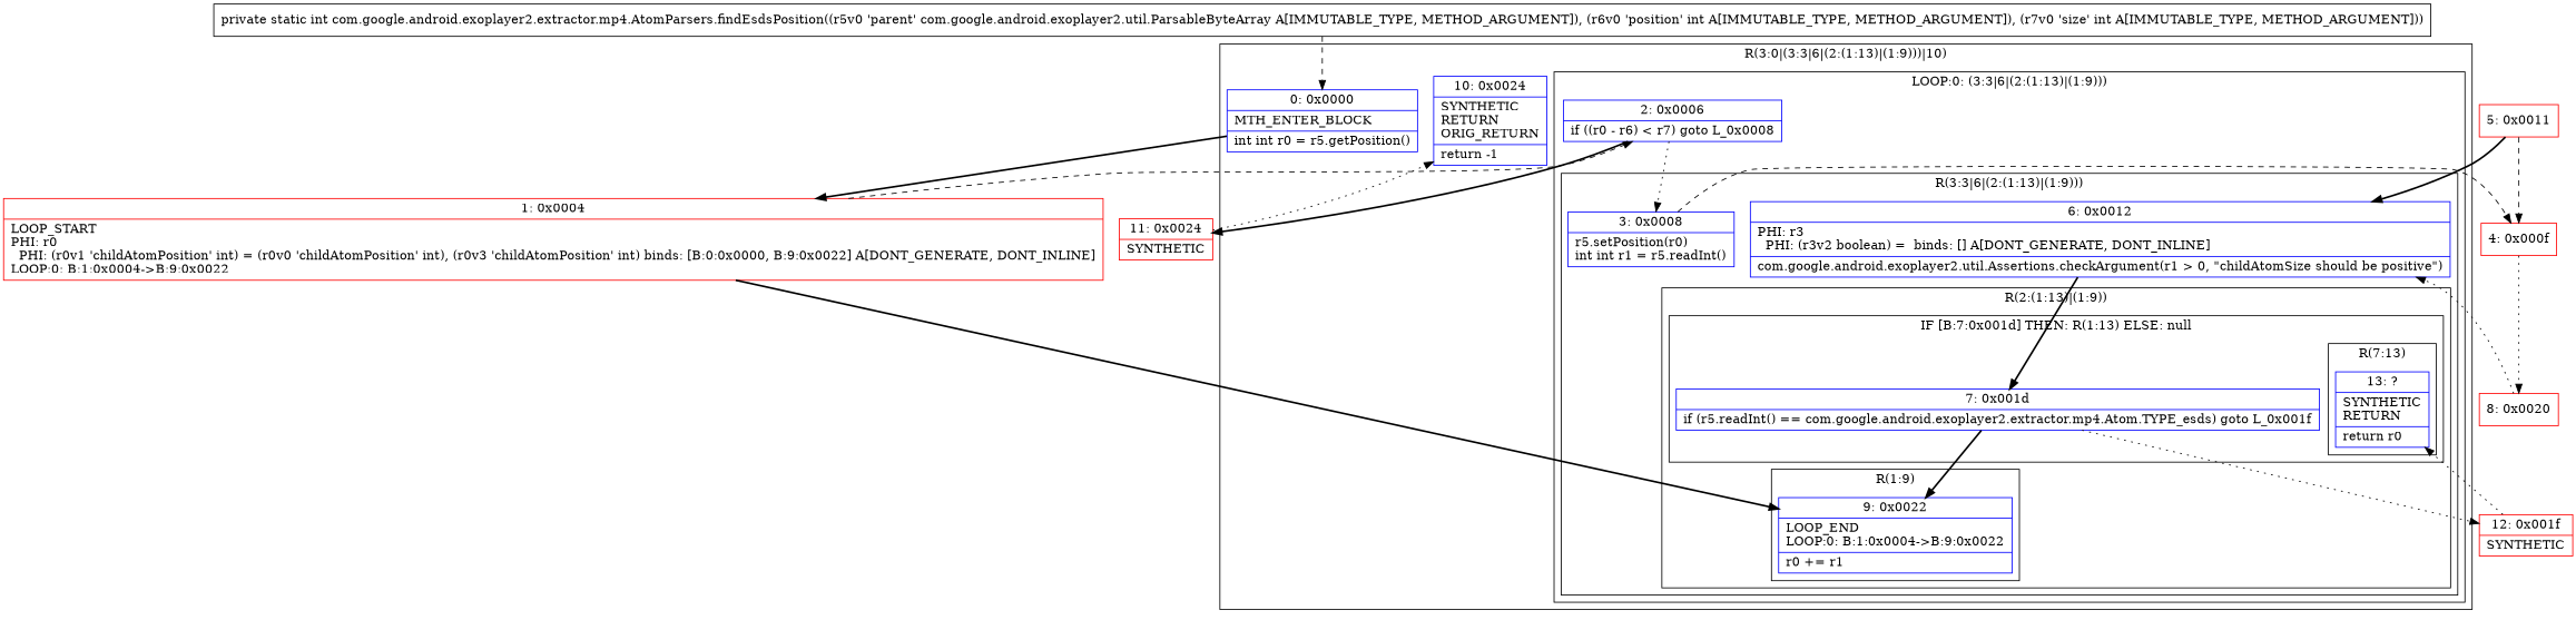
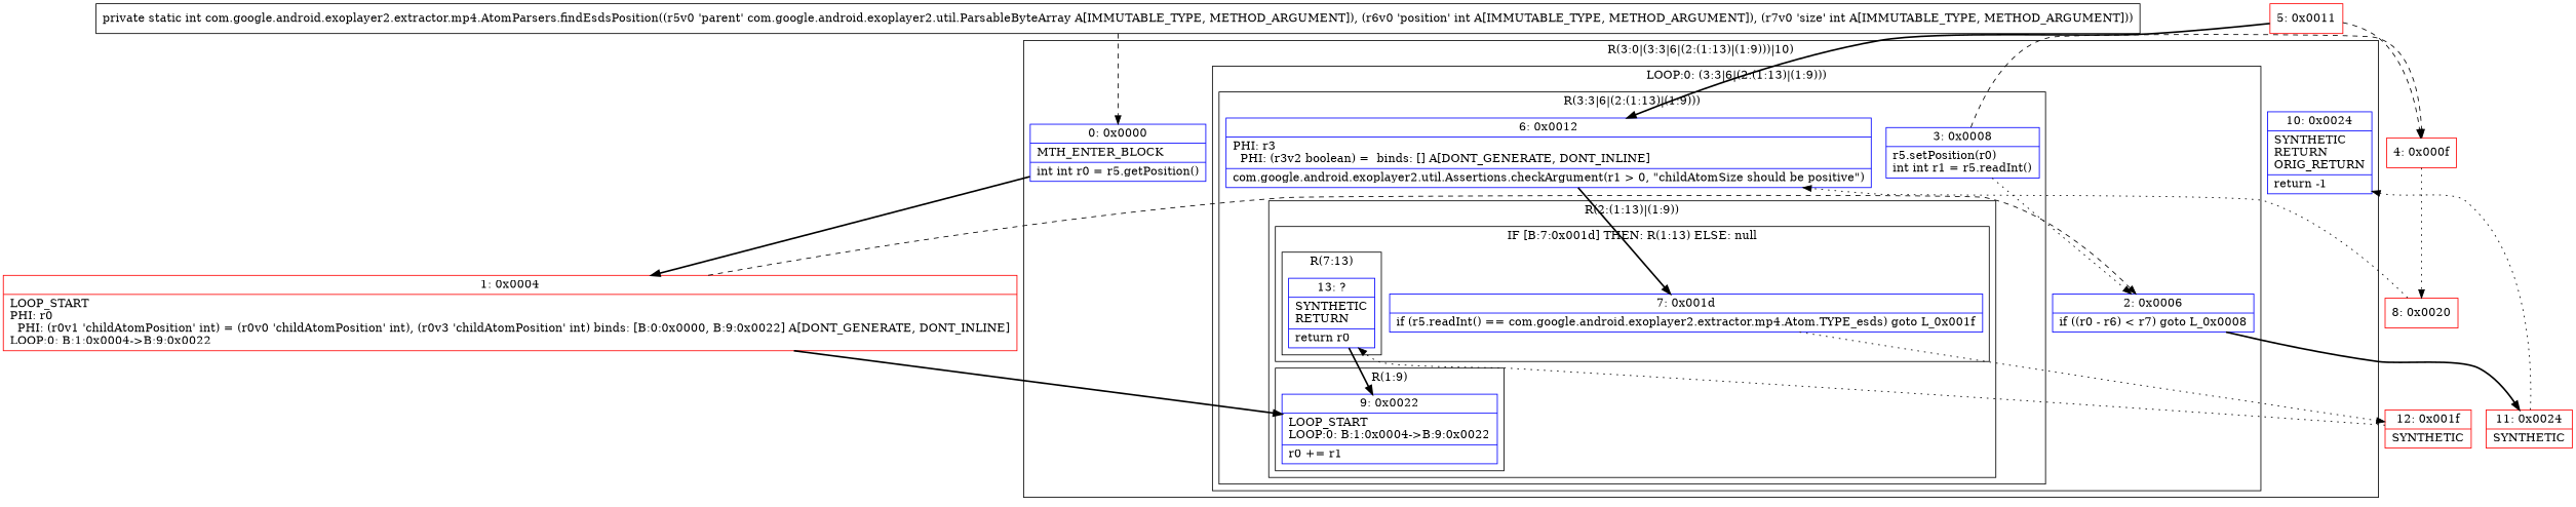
  digraph {
    node [color=blue shape=record]
    edge [style=bold]
    n1 [label="{13\:\ ?|SYNTHETIC\lRETURN\l|return r0\l}"]
    n2 [label="{7\:\ 0x001d|if (r5.readInt() == com.google.android.exoplayer2.extractor.mp4.Atom.TYPE_esds) goto L_0x001f\l}"]
-   n3 [label="{9\:\ 0x0022|LOOP_END\lLOOP:0: B:1:0x0004\-\>B:9:0x0022\l|r0 += r1\l}"]
+   n3 [label="{9\:\ 0x0022|LOOP_START\lLOOP:0: B:1:0x0004\-\>B:9:0x0022\l|r0 += r1\l}"]
    n4 [label="{3\:\ 0x0008|r5.setPosition(r0)\lint int r1 = r5.readInt()\l}"]
    n5 [label="{6\:\ 0x0012|PHI: r3 \l  PHI: (r3v2 boolean) =  binds: [] A[DONT_GENERATE, DONT_INLINE]\l|com.google.android.exoplayer2.util.Assertions.checkArgument(r1 \> 0, \"childAtomSize should be positive\")\l}"]
    n6 [label="{2\:\ 0x0006|if ((r0 \- r6) \< r7) goto L_0x0008\l}"]
    n7 [label="{0\:\ 0x0000|MTH_ENTER_BLOCK\l|int int r0 = r5.getPosition()\l}"]
    n8 [label="{10\:\ 0x0024|SYNTHETIC\lRETURN\lORIG_RETURN\l|return \-1\l}"]
    n9 [color=red label="{12\:\ 0x001f|SYNTHETIC\l}"]
    n10 [color=red label="{4\:\ 0x000f}"]
    n11 [color=red label="{11\:\ 0x0024|SYNTHETIC\l}"]
    n12 [color=red label="{1\:\ 0x0004|LOOP_START\lPHI: r0 \l  PHI: (r0v1 'childAtomPosition' int) = (r0v0 'childAtomPosition' int), (r0v3 'childAtomPosition' int) binds: [B:0:0x0000, B:9:0x0022] A[DONT_GENERATE, DONT_INLINE]\lLOOP:0: B:1:0x0004\-\>B:9:0x0022\l}"]
    n13 [color=red label="{8\:\ 0x0020}"]
    n14 [color=red label="{5\:\ 0x0011}"]
    n15 [label="{private static int com.google.android.exoplayer2.extractor.mp4.AtomParsers.findEsdsPosition((r5v0 'parent' com.google.android.exoplayer2.util.ParsableByteArray A[IMMUTABLE_TYPE, METHOD_ARGUMENT]), (r6v0 'position' int A[IMMUTABLE_TYPE, METHOD_ARGUMENT]), (r7v0 'size' int A[IMMUTABLE_TYPE, METHOD_ARGUMENT])) }" color=""]
    subgraph cluster_1 {
      label="R(3:0|(3:3|6|(2:(1:13)|(1:9)))|10)"
      n7
      n8
      subgraph cluster_2 {
        label="LOOP:0: (3:3|6|(2:(1:13)|(1:9)))"
        n6
        subgraph cluster_3 {
          label="R(3:3|6|(2:(1:13)|(1:9)))"
          n4
          n5
          subgraph cluster_4 {
            label="R(2:(1:13)|(1:9))"
            subgraph cluster_5 {
              label="IF [B:7:0x001d] THEN: R(1:13) ELSE: null"
              n2
              subgraph cluster_6 {
                label="R(7:13)"
                n1
              }
            }
            subgraph cluster_7 {
              label="R(1:9)"
              n3
            }
          }
        }
      }
    }
-   n2 -> n3
+   n1 -> n3
    n2 -> n9 [style=dotted]
    n4 -> n10 [style=dashed]
    n5 -> n2
-   n6 -> n4 [style=dotted]
+   n4 -> n6 [style=dotted]
    n6 -> n11
    n7 -> n12
    n9 -> n1 [style=dotted]
    n10 -> n13 [style=dotted]
    n11 -> n8 [style=dotted]
    n12 -> n3
    n12 -> n6 [style=dashed]
    n13 -> n5 [style=dotted]
    n14 -> n5
    n14 -> n10 [style=dashed]
    n15 -> n7 [style=dashed]
  }
